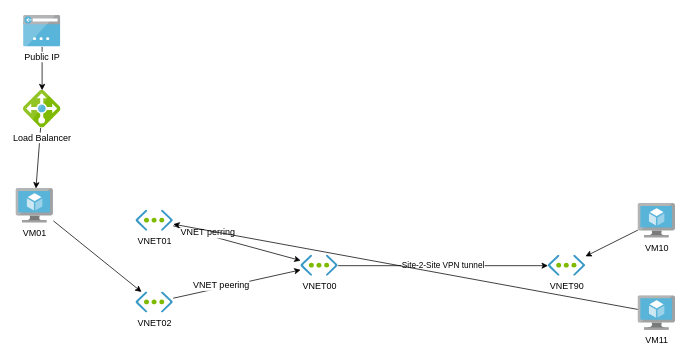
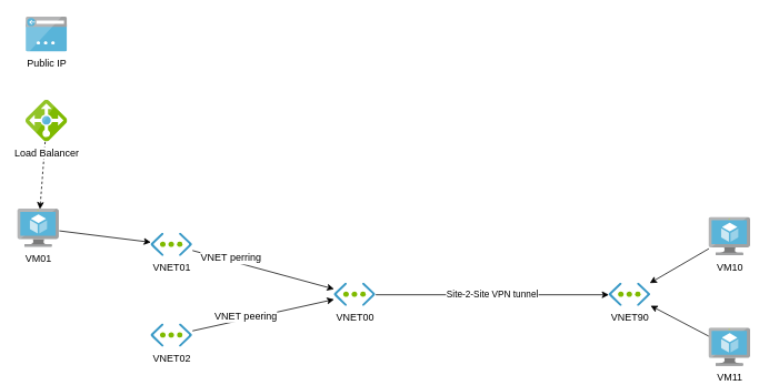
  <mxCell id="0" />
  <mxCell id="1" parent="0" />
  <mxCell id="2" style="rounded=0;orthogonalLoop=1;jettySize=auto;html=1;" edge="1" parent="1" source="4" target="9"><mxGeometry relative="1" as="geometry" /></mxCell>
  <mxCell id="3" value="VNET perring" style="text;html=1;align=center;verticalAlign=middle;resizable=0;points=[];;labelBackgroundColor=#ffffff;" vertex="1" connectable="0" parent="2"><mxGeometry x="-0.483" y="4" relative="1" as="geometry"><mxPoint as="offset" /></mxGeometry></mxCell>
  <mxCell id="4" value="VNET01" style="aspect=fixed;html=1;points=[];align=center;image;fontSize=12;image=img/lib/mscae/Virtual_Network.svg;" vertex="1" parent="1"><mxGeometry x="180" y="280" width="50" height="28.0" as="geometry" /></mxCell>
  <mxCell id="5" style="rounded=0;orthogonalLoop=1;jettySize=auto;html=1;" edge="1" parent="1" source="7" target="9"><mxGeometry relative="1" as="geometry" /></mxCell>
  <mxCell id="6" value="VNET peering" style="text;html=1;align=center;verticalAlign=middle;resizable=0;points=[];;labelBackgroundColor=#ffffff;" vertex="1" connectable="0" parent="5"><mxGeometry x="-0.237" y="4" relative="1" as="geometry"><mxPoint as="offset" /></mxGeometry></mxCell>
  <mxCell id="7" value="VNET02" style="aspect=fixed;html=1;points=[];align=center;image;fontSize=12;image=img/lib/mscae/Virtual_Network.svg;" vertex="1" parent="1"><mxGeometry x="180" y="389" width="50" height="28.0" as="geometry" /></mxCell>
  <mxCell id="8" value="Site-2-Site VPN tunnel" style="edgeStyle=orthogonalEdgeStyle;rounded=0;orthogonalLoop=1;jettySize=auto;html=1;" edge="1" parent="1" source="9" target="10"><mxGeometry relative="1" as="geometry" /></mxCell>
  <mxCell id="9" value="VNET00" style="aspect=fixed;html=1;points=[];align=center;image;fontSize=12;image=img/lib/mscae/Virtual_Network.svg;" vertex="1" parent="1"><mxGeometry x="400" y="340" width="50" height="28.0" as="geometry" /></mxCell>
  <mxCell id="10" value="VNET90" style="aspect=fixed;html=1;points=[];align=center;image;fontSize=12;image=img/lib/mscae/Virtual_Network.svg;" vertex="1" parent="1"><mxGeometry x="730" y="340" width="50" height="28.0" as="geometry" /></mxCell>
- <mxCell id="11" style="edgeStyle=none;rounded=0;orthogonalLoop=1;jettySize=auto;html=1;" edge="1" parent="1" source="12" target="7"><mxGeometry relative="1" as="geometry" /></mxCell>
+ <mxCell id="11" style="edgeStyle=none;rounded=0;orthogonalLoop=1;jettySize=auto;html=1;" edge="1" parent="1" source="12" target="4"><mxGeometry relative="1" as="geometry" /></mxCell>
  <mxCell id="12" value="VM01" style="aspect=fixed;html=1;points=[];align=center;image;fontSize=12;image=img/lib/mscae/Virtual_Machine.svg;" vertex="1" parent="1"><mxGeometry x="20" y="251" width="50" height="46" as="geometry" /></mxCell>
  <mxCell id="13" style="edgeStyle=none;rounded=0;orthogonalLoop=1;jettySize=auto;html=1;" edge="1" parent="1" source="14" target="10"><mxGeometry relative="1" as="geometry" /></mxCell>
- <mxCell id="14" value="VM10" style="aspect=fixed;html=1;points=[];align=center;image;fontSize=12;image=img/lib/mscae/Virtual_Machine.svg;" vertex="1" parent="1"><mxGeometry x="850" y="271" width="50" height="46" as="geometry" /></mxCell>
- <mxCell id="15" style="edgeStyle=none;rounded=0;orthogonalLoop=1;jettySize=auto;html=1;" edge="1" parent="1" source="16" target="12"><mxGeometry relative="1" as="geometry" /></mxCell>
+ <mxCell id="14" value="VM10" style="aspect=fixed;html=1;points=[];align=center;image;fontSize=12;image=img/lib/mscae/Virtual_Machine.svg;" vertex="1" parent="1"><mxGeometry x="850" y="261" width="50" height="46" as="geometry" /></mxCell>
+ <mxCell id="15" style="edgeStyle=none;rounded=0;orthogonalLoop=1;jettySize=auto;html=1;dashed=1;" edge="1" parent="1" source="16" target="12"><mxGeometry relative="1" as="geometry" /></mxCell>
  <mxCell id="16" value="Load Balancer" style="aspect=fixed;html=1;points=[];align=center;image;fontSize=12;image=img/lib/mscae/Load_Balancer_feature.svg;" vertex="1" parent="1"><mxGeometry x="30" y="120" width="50" height="50" as="geometry" /></mxCell>
- <mxCell id="17" style="edgeStyle=none;rounded=0;orthogonalLoop=1;jettySize=auto;html=1;" edge="1" parent="1" source="18" target="4"><mxGeometry relative="1" as="geometry" /></mxCell>
+ <mxCell id="17" style="edgeStyle=none;rounded=0;orthogonalLoop=1;jettySize=auto;html=1;" edge="1" parent="1" source="18" target="10"><mxGeometry relative="1" as="geometry" /></mxCell>
  <mxCell id="18" value="VM11" style="aspect=fixed;html=1;points=[];align=center;image;fontSize=12;image=img/lib/mscae/Virtual_Machine.svg;" vertex="1" parent="1"><mxGeometry x="850" y="394" width="50" height="46" as="geometry" /></mxCell>
- <mxCell id="19" style="edgeStyle=none;rounded=0;orthogonalLoop=1;jettySize=auto;html=1;" edge="1" parent="1" source="20" target="16"><mxGeometry relative="1" as="geometry" /></mxCell>
  <mxCell id="20" value="Public IP" style="aspect=fixed;html=1;points=[];align=center;image;fontSize=12;image=img/lib/mscae/App_Service_IPAddress.svg;" vertex="1" parent="1"><mxGeometry x="30" y="20" width="50" height="42" as="geometry" /></mxCell>
